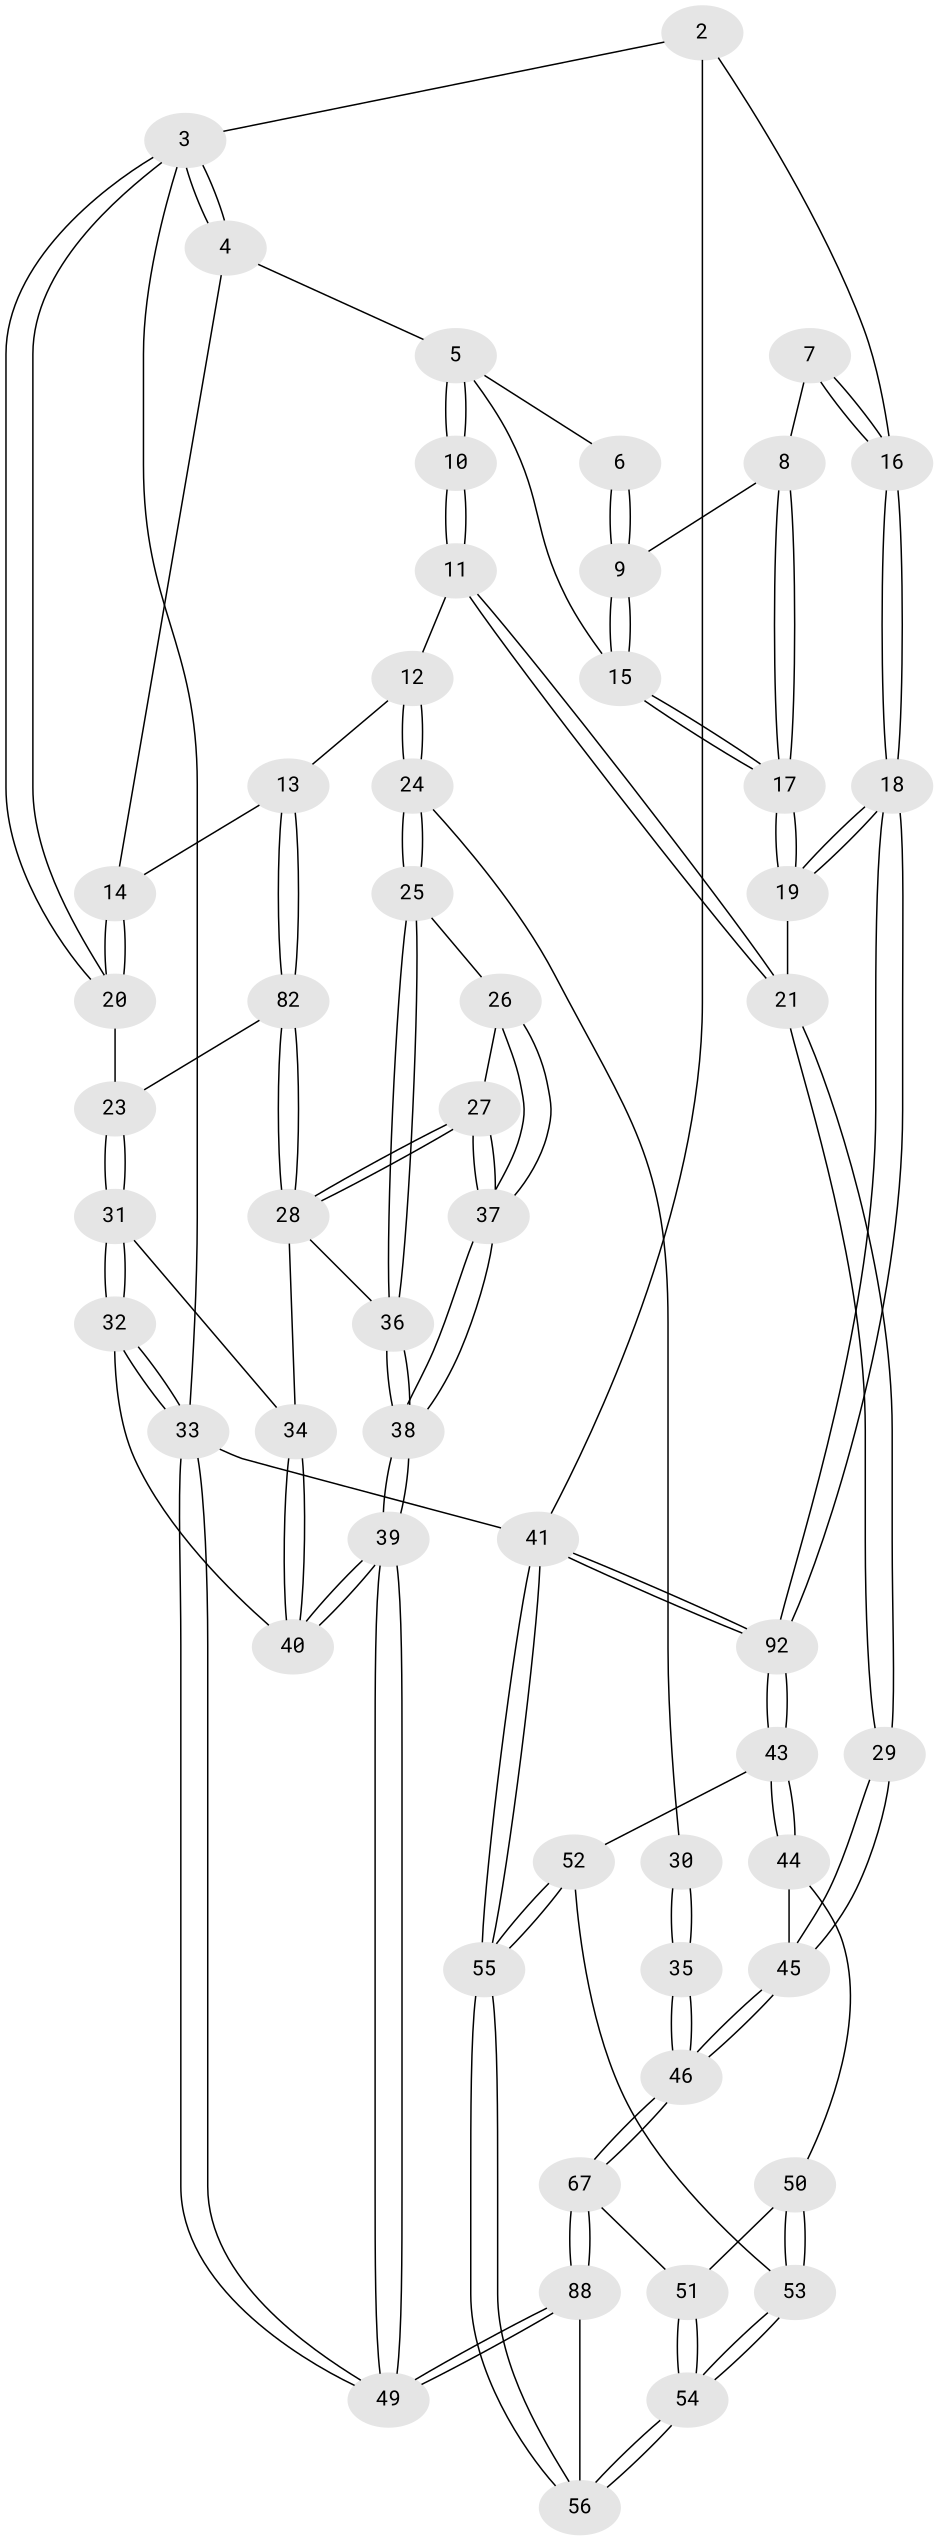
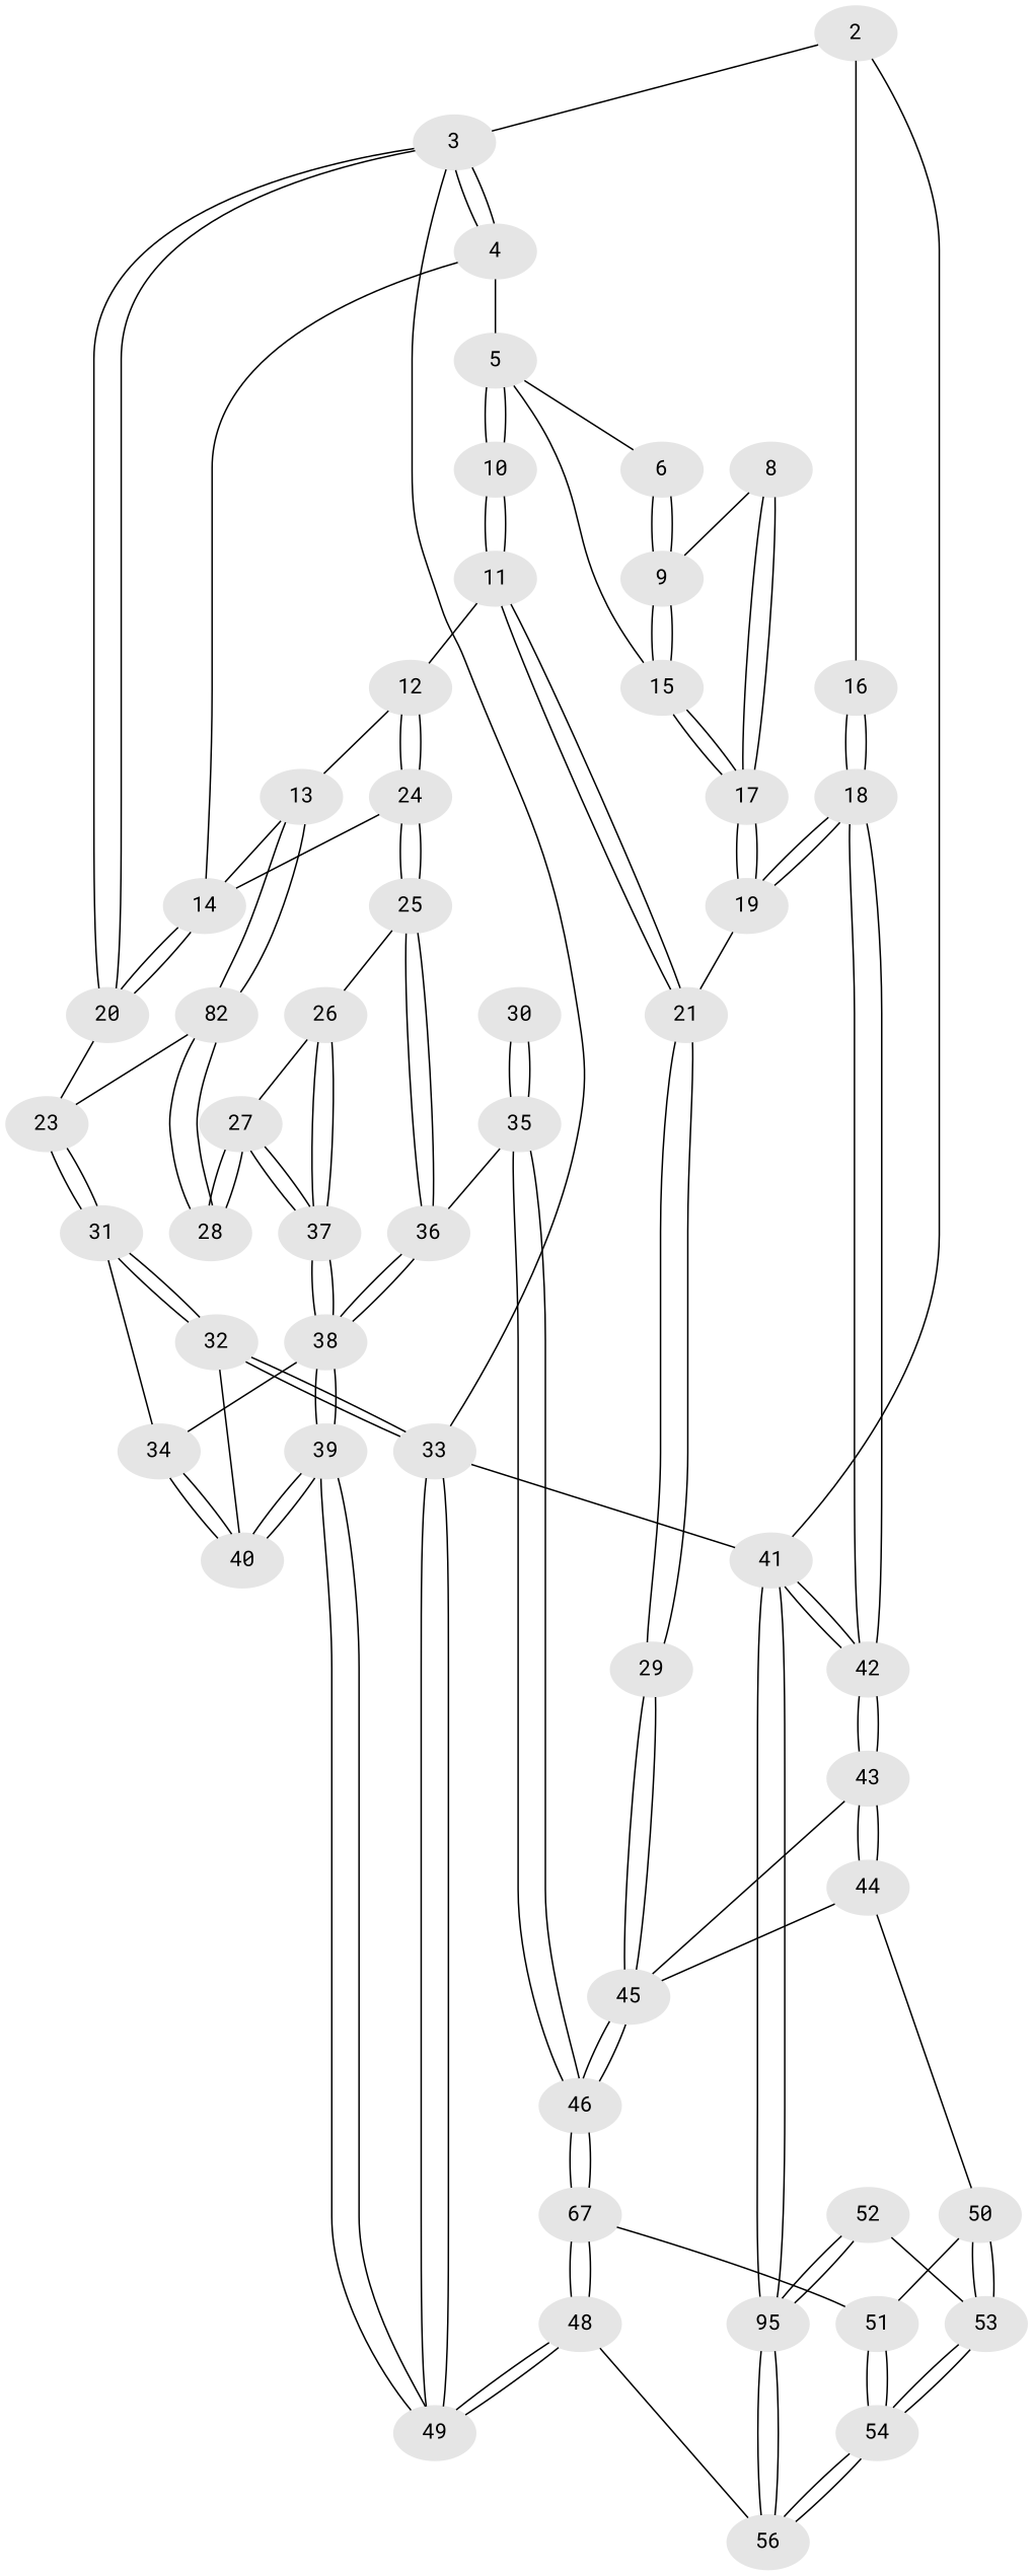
  graph {
    fontname="Roboto Mono"
    node [color=gray90 fontname="Roboto Mono" style=filled]
    edge [fontname="Roboto Mono"]
    2
    3
    16
    41
-   7
    8
    4
    20
    33
    18
-   42 [label=92]
-   55
+   42
+   55 [label=95]
    5
    14
    23
    49
    6
    10
    15
    9
    11
    17
    19
    12
    21
    13
    24
    29
    n29 [label=82]
    25
    30
    28
    43
    31
    45
    34
    32
    26
    36
    35
    27
    37
    38
    40
    46
    n46 [label=67]
    39
    56
    44
    52
    50
    53
    51
-   48 [label=88]
+   48
    54
    2 -- 3
    2 -- 16
    2 -- 41
    3 -- 4
    3 -- 4
    3 -- 20
    3 -- 20
    3 -- 33
    16 -- 18
    16 -- 18
    41 -- 42
    41 -- 42
    41 -- 55
    41 -- 55
-   7 -- 16
-   7 -- 16
-   7 -- 8
    8 -- 9
    8 -- 17
    8 -- 17
    4 -- 5
    4 -- 14
    20 -- 23
    33 -- 41
    33 -- 49
    33 -- 49
    18 -- 42
    18 -- 42
    18 -- 19
    18 -- 19
    42 -- 43
    42 -- 43
    55 -- 56
    55 -- 56
    5 -- 6
    5 -- 10
    5 -- 10
    5 -- 15
    14 -- 20
    14 -- 20
    23 -- 31
    23 -- 31
    6 -- 9
    6 -- 9
    10 -- 11
    10 -- 11
    15 -- 17
    15 -- 17
    9 -- 15
    9 -- 15
    11 -- 12
    11 -- 21
    11 -- 21
    17 -- 19
    17 -- 19
    19 -- 21
    12 -- 13
    12 -- 24
    12 -- 24
    21 -- 29
    21 -- 29
    13 -- 14
    13 -- n29
    13 -- n29
    24 -- 25
    24 -- 25
-   24 -- 30
+   24 -- 14
    29 -- 45
    29 -- 45
    n29 -- 23
    n29 -- 28
    n29 -- 28
    25 -- 26
    25 -- 36
    25 -- 36
    30 -- 35
    30 -- 35
-   28 -- 34
+   38 -- 34
    43 -- 44
    43 -- 44
-   43 -- 52
+   43 -- 45
    31 -- 34
    31 -- 32
    31 -- 32
    45 -- 46
    45 -- 46
    34 -- 40
    34 -- 40
    32 -- 33
    32 -- 33
    32 -- 40
    26 -- 27
    26 -- 37
    26 -- 37
    36 -- 38
    36 -- 38
-   28 -- 36
+   35 -- 36
    35 -- 46
    35 -- 46
    27 -- 28
    27 -- 28
    27 -- 37
    27 -- 37
    37 -- 38
    37 -- 38
    38 -- 39
    38 -- 39
    46 -- n46
    46 -- n46
    n46 -- 51
    n46 -- 48
    n46 -- 48
    39 -- 49
    39 -- 49
    39 -- 40
    39 -- 40
    44 -- 45
    44 -- 50
    52 -- 55
    52 -- 55
    52 -- 53
    50 -- 53
    50 -- 53
    50 -- 51
    53 -- 54
    53 -- 54
    51 -- 54
    51 -- 54
    48 -- 49
    48 -- 49
    48 -- 56
    54 -- 56
    54 -- 56
  }
